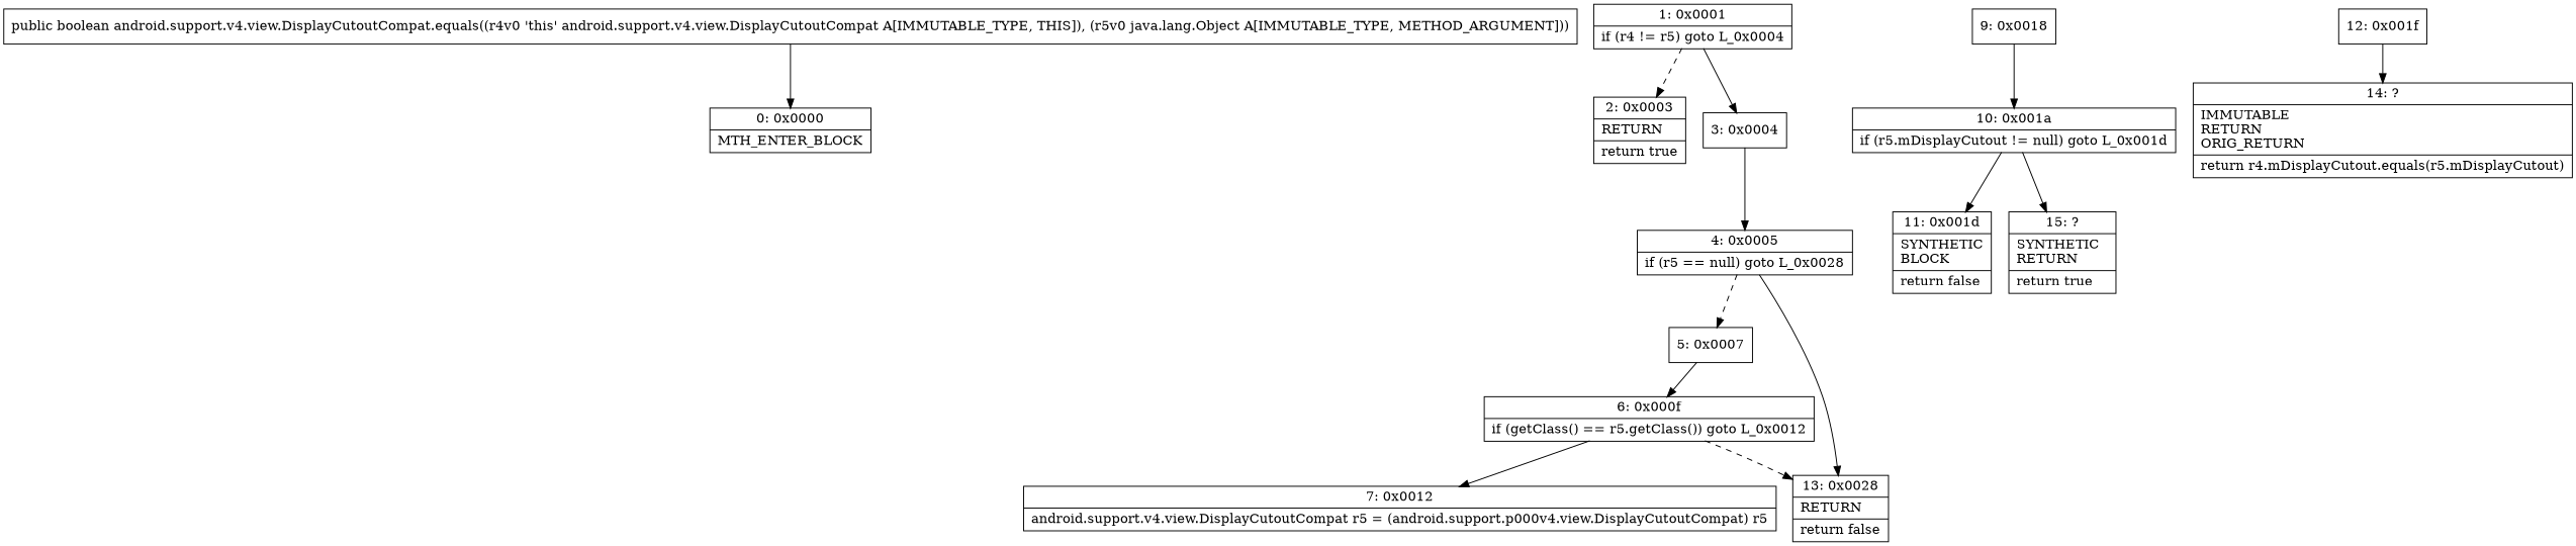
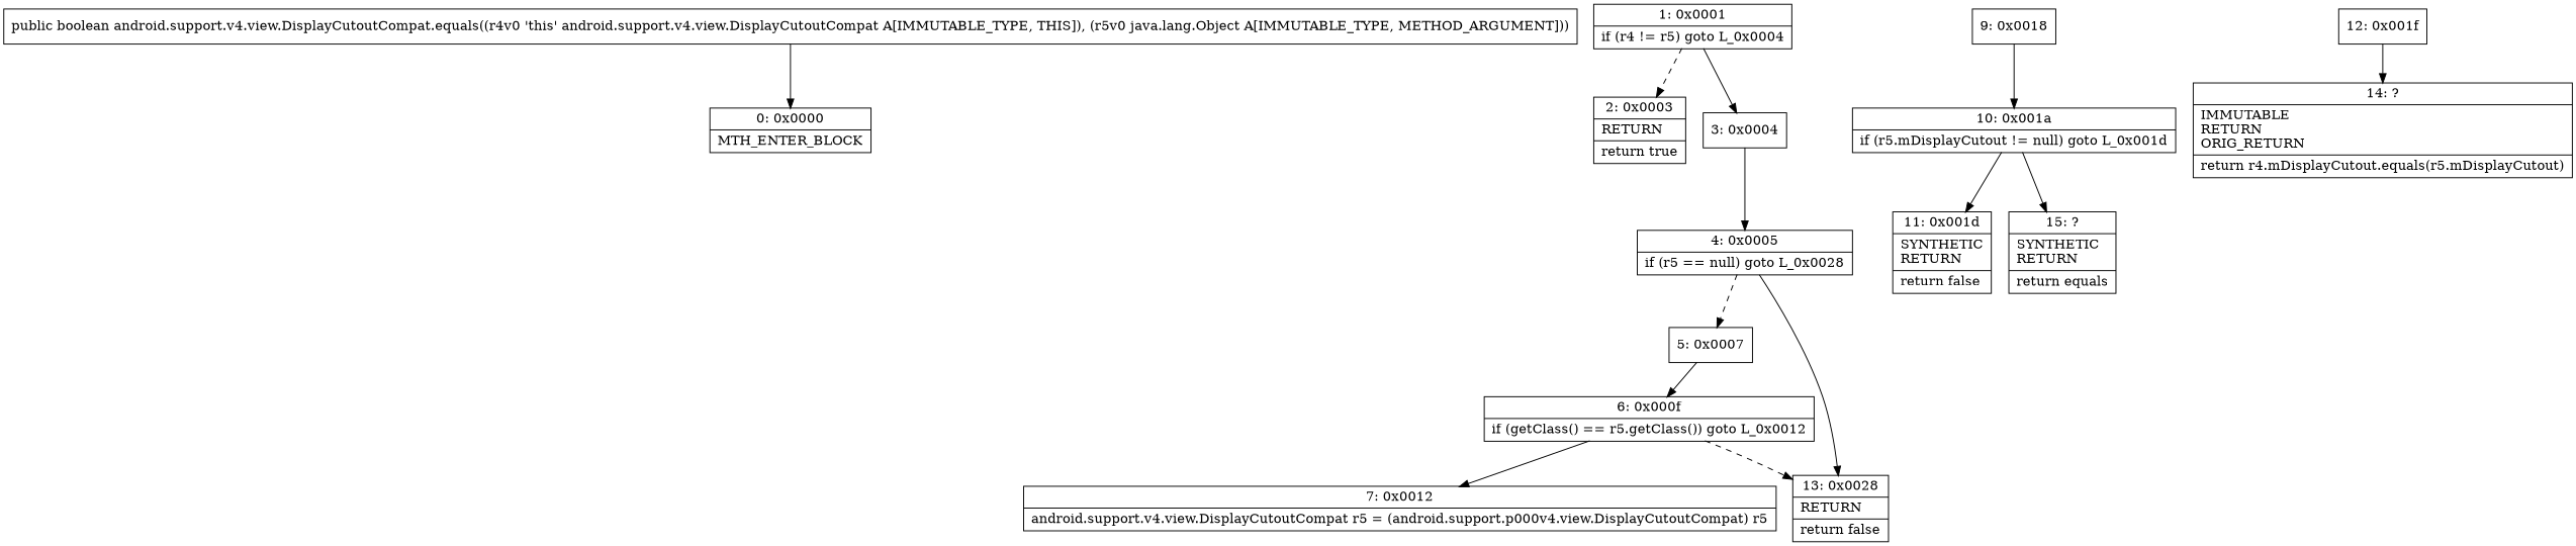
  digraph {
    node [shape=record]
    n1 [label="{0\:\ 0x0000|MTH_ENTER_BLOCK\l}"]
    n2 [label="{1\:\ 0x0001|if (r4 != r5) goto L_0x0004\l}"]
    n3 [label="{2\:\ 0x0003|RETURN\l|return true\l}"]
    n4 [label="{3\:\ 0x0004}"]
    n5 [label="{4\:\ 0x0005|if (r5 == null) goto L_0x0028\l}"]
    n6 [label="{5\:\ 0x0007}"]
    n7 [label="{13\:\ 0x0028|RETURN\l|return false\l}"]
    n8 [label="{6\:\ 0x000f|if (getClass() == r5.getClass()) goto L_0x0012\l}"]
    n9 [label="{7\:\ 0x0012|android.support.v4.view.DisplayCutoutCompat r5 = (android.support.p000v4.view.DisplayCutoutCompat) r5\l}"]
    n10 [label="{9\:\ 0x0018}"]
    n11 [label="{10\:\ 0x001a|if (r5.mDisplayCutout != null) goto L_0x001d\l}"]
    n12 [label="{12\:\ 0x001f}"]
    n13 [label="{14\:\ ?|IMMUTABLE\lRETURN\lORIG_RETURN\l|return r4.mDisplayCutout.equals(r5.mDisplayCutout)\l}"]
-   n14 [label="{11\:\ 0x001d|SYNTHETIC\lBLOCK\l|return false\l}"]
-   n15 [label="{15\:\ ?|SYNTHETIC\lRETURN\l|return true\l}"]
+   n14 [label="{11\:\ 0x001d|SYNTHETIC\lRETURN\l|return false\l}"]
+   n15 [label="{15\:\ ?|SYNTHETIC\lRETURN\l|return equals\l}"]
    n16 [label="{public boolean android.support.v4.view.DisplayCutoutCompat.equals((r4v0 'this' android.support.v4.view.DisplayCutoutCompat A[IMMUTABLE_TYPE, THIS]), (r5v0 java.lang.Object A[IMMUTABLE_TYPE, METHOD_ARGUMENT])) }"]
    n2 -> n3 [style=dashed]
    n2 -> n4
    n4 -> n5
    n5 -> n6 [style=dashed]
    n5 -> n7
    n6 -> n8
    n8 -> n7 [style=dashed]
    n8 -> n9
    n10 -> n11
    n11 -> n14
    n11 -> n15 [style=solid]
    n12 -> n13
    n16 -> n1
  }
